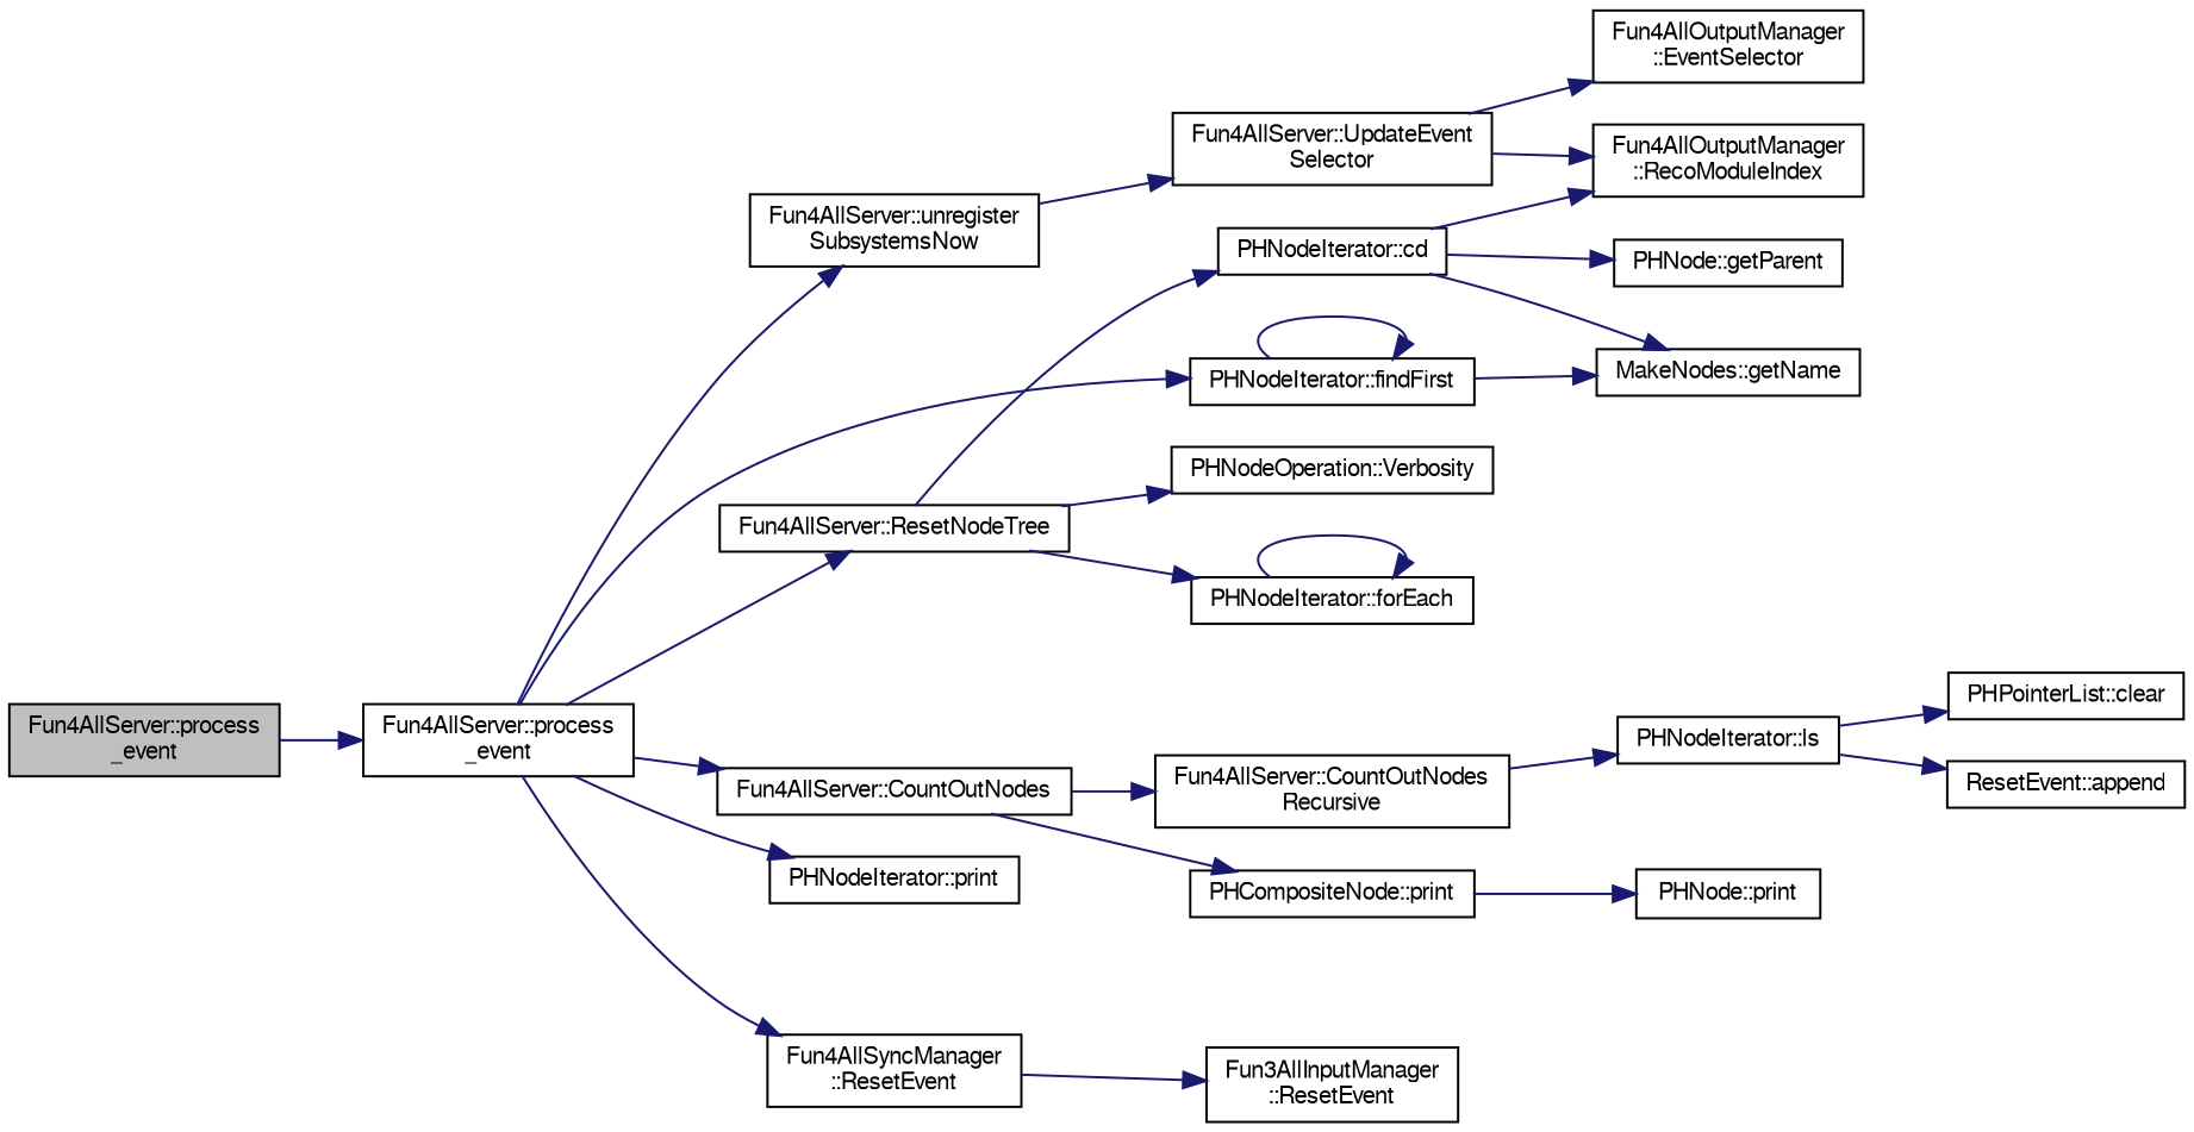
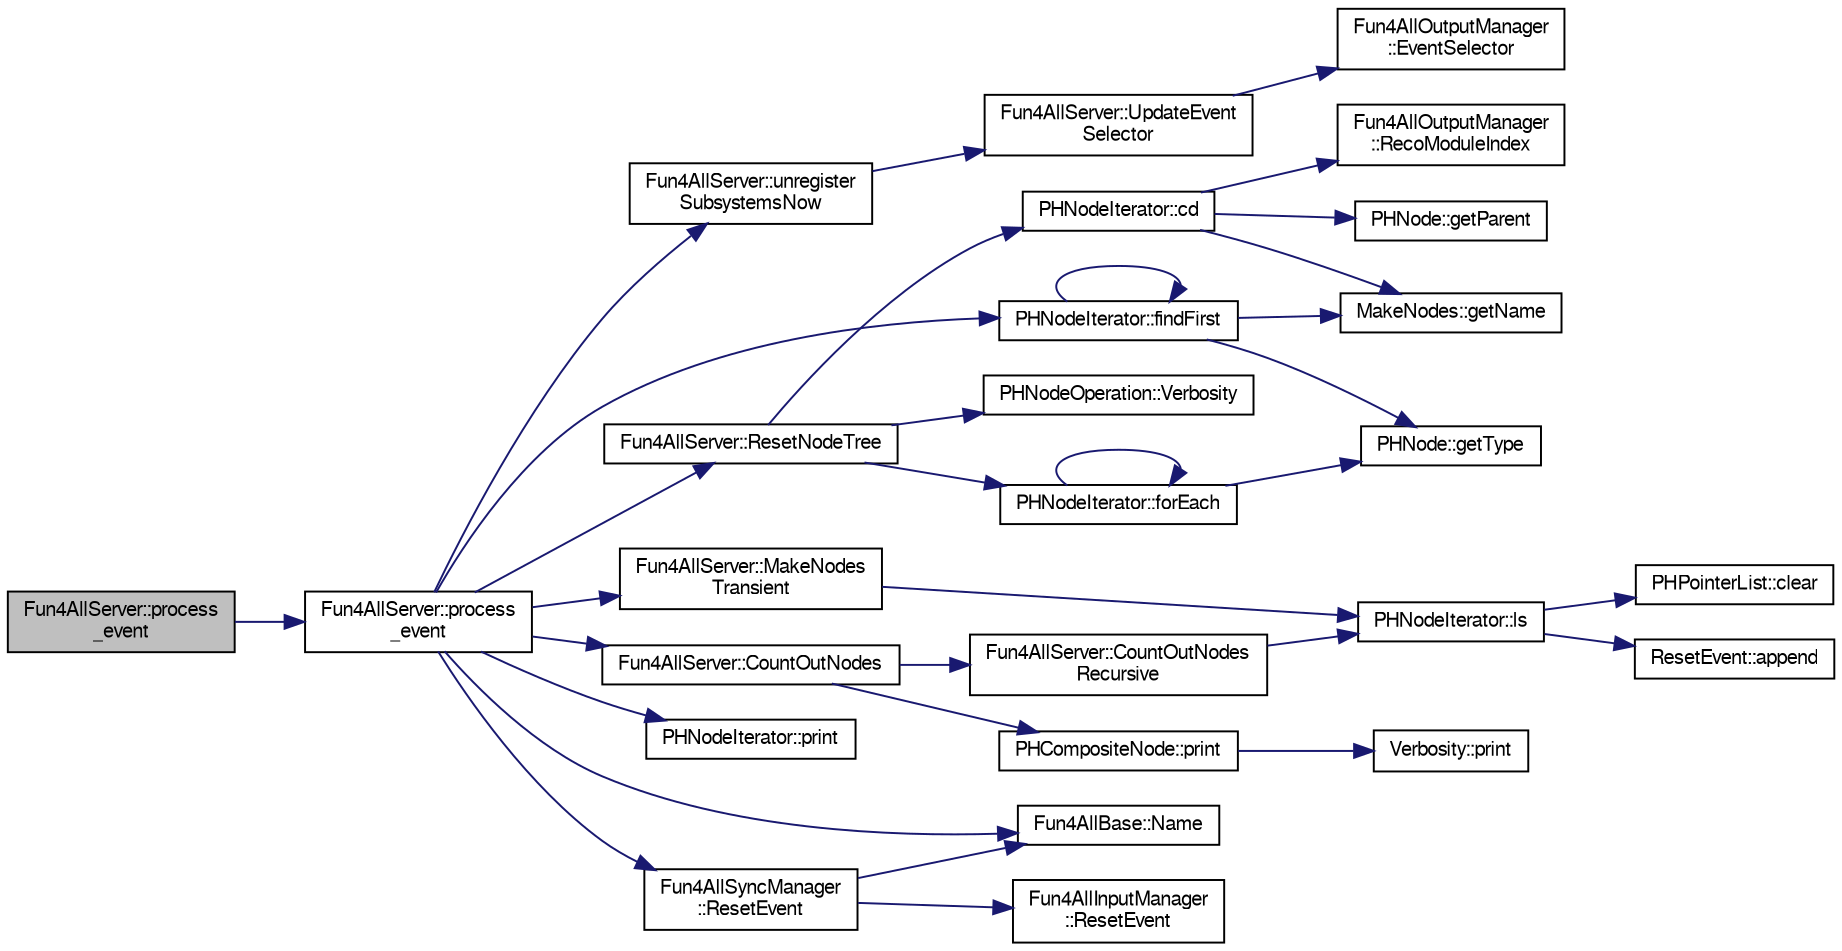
  digraph {
    rankdir=LR
    node [color=black fontname=FreeSans fontsize=10 shape=record]
    edge [color=midnightblue fontname=FreeSans fontsize=10 labelfontname=FreeSans labelfontsize=10 style=solid]
    n1 [fillcolor=grey75 fontcolor=black height=0.2 label="Fun4AllServer::process\l_event" style=filled width=0.4]
    n2 [height=0.2 label="Fun4AllServer::process\l_event" width=0.4]
    n3 [height=0.2 label="Fun4AllServer::unregister\lSubsystemsNow" width=0.4]
    n4 [height=0.2 label="PHNodeIterator::findFirst" width=0.4]
    n5 [height=0.2 label="Fun4AllServer::CountOutNodes" width=0.4]
+   n6 [height=0.2 label="Fun4AllServer::MakeNodes\lTransient" width=0.4]
    n7 [height=0.2 label="PHNodeIterator::print" width=0.4]
+   n8 [height=0.2 label="Fun4AllBase::Name" width=0.4]
    n9 [height=0.2 label="Fun4AllSyncManager\l::ResetEvent" width=0.4]
    n10 [height=0.2 label="Fun4AllServer::ResetNodeTree" width=0.4]
    n11 [height=0.2 label="Fun4AllServer::UpdateEvent\lSelector" width=0.4]
+   n12 [height=0.2 label="PHNode::getType" width=0.4]
    n13 [height=0.2 label="MakeNodes::getName" width=0.4]
    n14 [height=0.2 label="Fun4AllServer::CountOutNodes\lRecursive" width=0.4]
    n15 [height=0.2 label="PHCompositeNode::print" width=0.4]
    n16 [height=0.2 label="PHNodeIterator::ls" width=0.4]
-   n17 [height=0.2 label="Fun3AllInputManager\l::ResetEvent" width=0.4]
+   n17 [height=0.2 label="Fun4AllInputManager\l::ResetEvent" width=0.4]
    n18 [height=0.2 label="PHNodeOperation::Verbosity" width=0.4]
    n19 [height=0.2 label="PHNodeIterator::cd" width=0.4]
    n20 [height=0.2 label="PHNodeIterator::forEach" width=0.4]
    n21 [height=0.2 label="Fun4AllOutputManager\l::RecoModuleIndex" width=0.4]
    n22 [height=0.2 label="Fun4AllOutputManager\l::EventSelector" width=0.4]
    n23 [height=0.2 label="PHPointerList::clear" width=0.4]
    n24 [height=0.2 label="ResetEvent::append" width=0.4]
-   n25 [height=0.2 label="PHNode::print" width=0.4]
+   n25 [height=0.2 label="Verbosity::print" width=0.4]
    n26 [height=0.2 label="PHNode::getParent" width=0.4]
    n1 -> n2
    n2 -> n3
    n2 -> n4
    n2 -> n5
+   n2 -> n6
    n2 -> n7
+   n2 -> n8
    n2 -> n9
    n2 -> n10
    n3 -> n11
    n4 -> n4
+   n4 -> n12
    n4 -> n13
    n5 -> n14
    n5 -> n15
+   n6 -> n16
+   n9 -> n8
    n9 -> n17
    n10 -> n18
    n10 -> n19
    n10 -> n20
-   n11 -> n21
    n11 -> n22
    n14 -> n16
    n15 -> n25
    n16 -> n23
    n16 -> n24
    n19 -> n13
    n19 -> n21
    n19 -> n26
+   n20 -> n12
    n20 -> n20
  }
